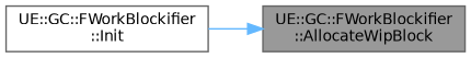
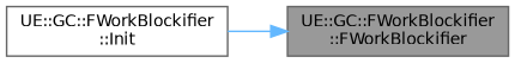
  digraph {
    rankdir=RL
    node [fontname=Helvetica fontsize=10 shape=box style=filled]
-   n1 [color=gray40 fillcolor=grey60 fontcolor=black height=0.2 label="UE::GC::FWorkBlockifier\l::AllocateWipBlock" width=0.4]
+   n1 [color=gray40 fillcolor=grey60 fontcolor=black height=0.2 label="UE::GC::FWorkBlockifier\l::FWorkBlockifier" width=0.4]
    n2 [color=grey40 fillcolor=white height=0.2 label="UE::GC::FWorkBlockifier\l::Init" width=0.4]
    n1 -> n2 [color=steelblue1 dir=back fontname=Helvetica fontsize=10 labelfontname=Helvetica labelfontsize=10 style=solid]
  }
